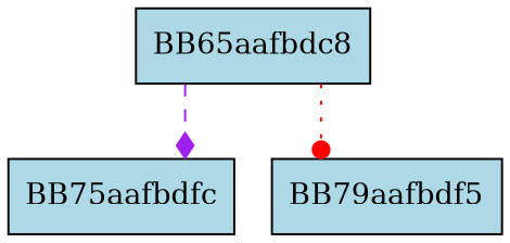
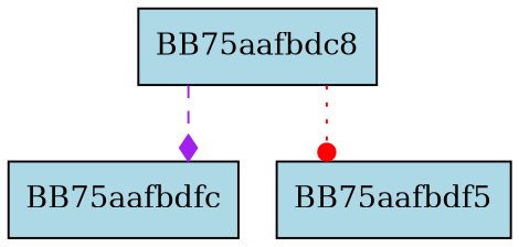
  digraph {
    splines=ortho
    node [fillcolor=lightblue shape=box style=filled]
-   BB75aafbdc8 [label=BB65aafbdc8]
+   BB75aafbdc8
    BB75aafbdfc
-   BB75aafbdf5 [label=BB79aafbdf5]
+   BB75aafbdf5
    BB75aafbdc8 -> BB75aafbdfc [arrowhead=diamond color=purple style=dashed]
    BB75aafbdc8 -> BB75aafbdf5 [arrowhead=dot color=red style=dotted]
  }
